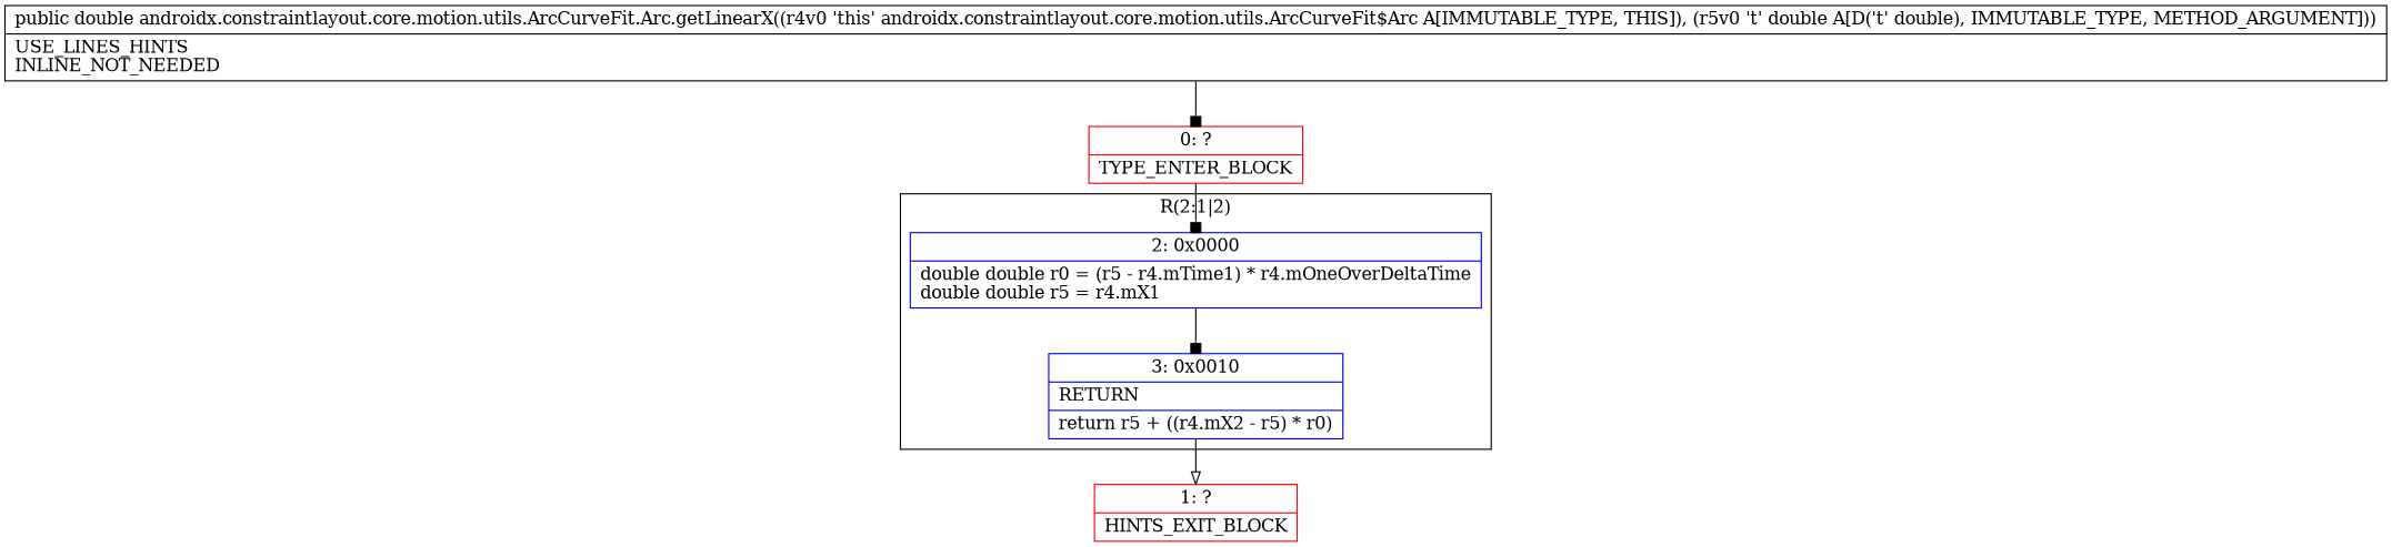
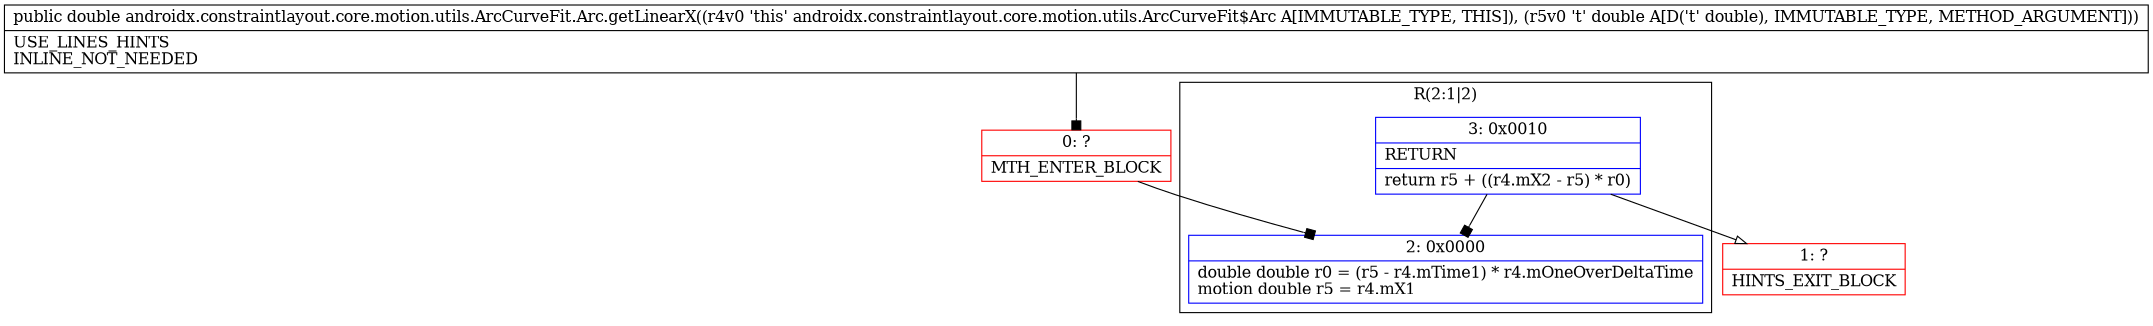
  digraph {
    node [color=blue shape=record]
    edge [arrowhead=box]
-   n1 [label="{2\:\ 0x0000|double double r0 = (r5 \- r4.mTime1) * r4.mOneOverDeltaTime\ldouble double r5 = r4.mX1\l}"]
+   n1 [label="{2\:\ 0x0000|double double r0 = (r5 \- r4.mTime1) * r4.mOneOverDeltaTime\lmotion double r5 = r4.mX1\l}"]
    n2 [label="{3\:\ 0x0010|RETURN\l|return r5 + ((r4.mX2 \- r5) * r0)\l}"]
    n3 [color=red label="{1\:\ ?|HINTS_EXIT_BLOCK\l}"]
-   n4 [color=red label="{0\:\ ?|TYPE_ENTER_BLOCK\l}"]
+   n4 [color=red label="{0\:\ ?|MTH_ENTER_BLOCK\l}"]
    n5 [label="{public double androidx.constraintlayout.core.motion.utils.ArcCurveFit.Arc.getLinearX((r4v0 'this' androidx.constraintlayout.core.motion.utils.ArcCurveFit$Arc A[IMMUTABLE_TYPE, THIS]), (r5v0 't' double A[D('t' double), IMMUTABLE_TYPE, METHOD_ARGUMENT]))  | USE_LINES_HINTS\lINLINE_NOT_NEEDED\l}" color=""]
    subgraph cluster_1 {
      label="R(2:1|2)"
      n1
      n2
    }
-   n1 -> n2
+   n2 -> n1
    n2 -> n3 [arrowhead=onormal]
    n4 -> n1
    n5 -> n4
  }
